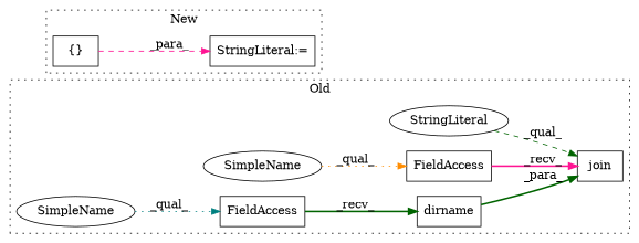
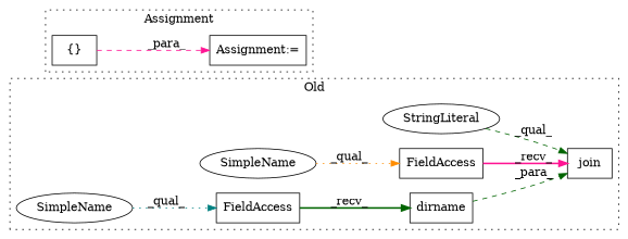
  digraph {
    rankdir=LR
    node [a=32 l=7 s=1101 shape=box]
    edge [color=darkgreen style=bold]
    n1 [l="5,1" label=join s="1109,1164"]
    n2 [a=45 l=11 label=StringLiteral s=1153 shape=ellipse]
    n3 [a=22 label=FieldAccess]
    n4 [a=22 label=FieldAccess s=1114]
    n5 [l="8,1" label=dirname s="1122,1138"]
    n6 [a=42 l=2 label=SimpleName shape=ellipse]
    n7 [a=42 l=2 label=SimpleName s=1114 shape=ellipse]
    n8 [a=4 l="6,2" label="{}" s="2040,2124"]
-   n9 [a=7 l=1 label="StringLiteral:=" s=1898]
+   n9 [a=7 l=1 label="Assignment:=" s=1898]
    subgraph cluster_1 {
      label=Old
      style=dotted
      n1
      n2
      n3
      n4
      n5
      n6
      n7
    }
    subgraph cluster_2 {
-     label=New
+     label=Assignment
      style=dotted
      n8
      n9
    }
    n2 -> n1 [label=_qual_ style=dashed]
    n3 -> n1 [color=deeppink label=_recv_]
    n4 -> n5 [label=_recv_]
-   n5 -> n1 [label=_para_]
+   n5 -> n1 [label=_para_ style=dashed]
    n6 -> n3 [color=darkorange label=_qual_ style=dotted]
    n7 -> n4 [color=teal label=_qual_ style=dotted]
    n8 -> n9 [color=deeppink label=_para_ style=dashed]
  }
